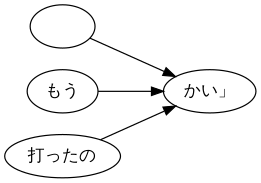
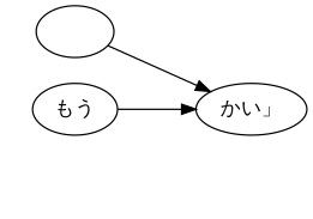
  digraph {
    rankdir=LR
    n1 [label="　"]
    n2 [label="かい」"]
    n3 [label="もう"]
-   n4 [label="打ったの"]
    n1 -> n2
    n3 -> n2
-   n4 -> n2
  }
